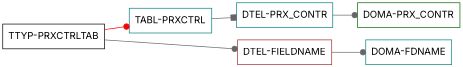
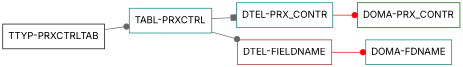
  digraph {
    fontname=Inter
    rankdir=LR
    node [color=teal fontname=Inter shape=box]
    edge [arrowhead=dot color=gray40 fontname=Inter]
    "TTYP-PRXCTRLTAB" [color=black]
    "TABL-PRXCTRL"
    "DTEL-PRX_CONTR"
    "DTEL-FIELDNAME" [color=brown]
    "DOMA-PRX_CONTR" [color=darkgreen]
    "DOMA-FDNAME"
-   "TTYP-PRXCTRLTAB" -> "TABL-PRXCTRL" [color=red]
+   "TTYP-PRXCTRLTAB" -> "TABL-PRXCTRL"
    "TABL-PRXCTRL" -> "DTEL-PRX_CONTR" [arrowhead=box]
-   "TTYP-PRXCTRLTAB" -> "DTEL-FIELDNAME"
-   "DTEL-PRX_CONTR" -> "DOMA-PRX_CONTR"
-   "DTEL-FIELDNAME" -> "DOMA-FDNAME"
+   "TABL-PRXCTRL" -> "DTEL-FIELDNAME"
+   "DTEL-PRX_CONTR" -> "DOMA-PRX_CONTR" [color=red]
+   "DTEL-FIELDNAME" -> "DOMA-FDNAME" [color=red]
  }
